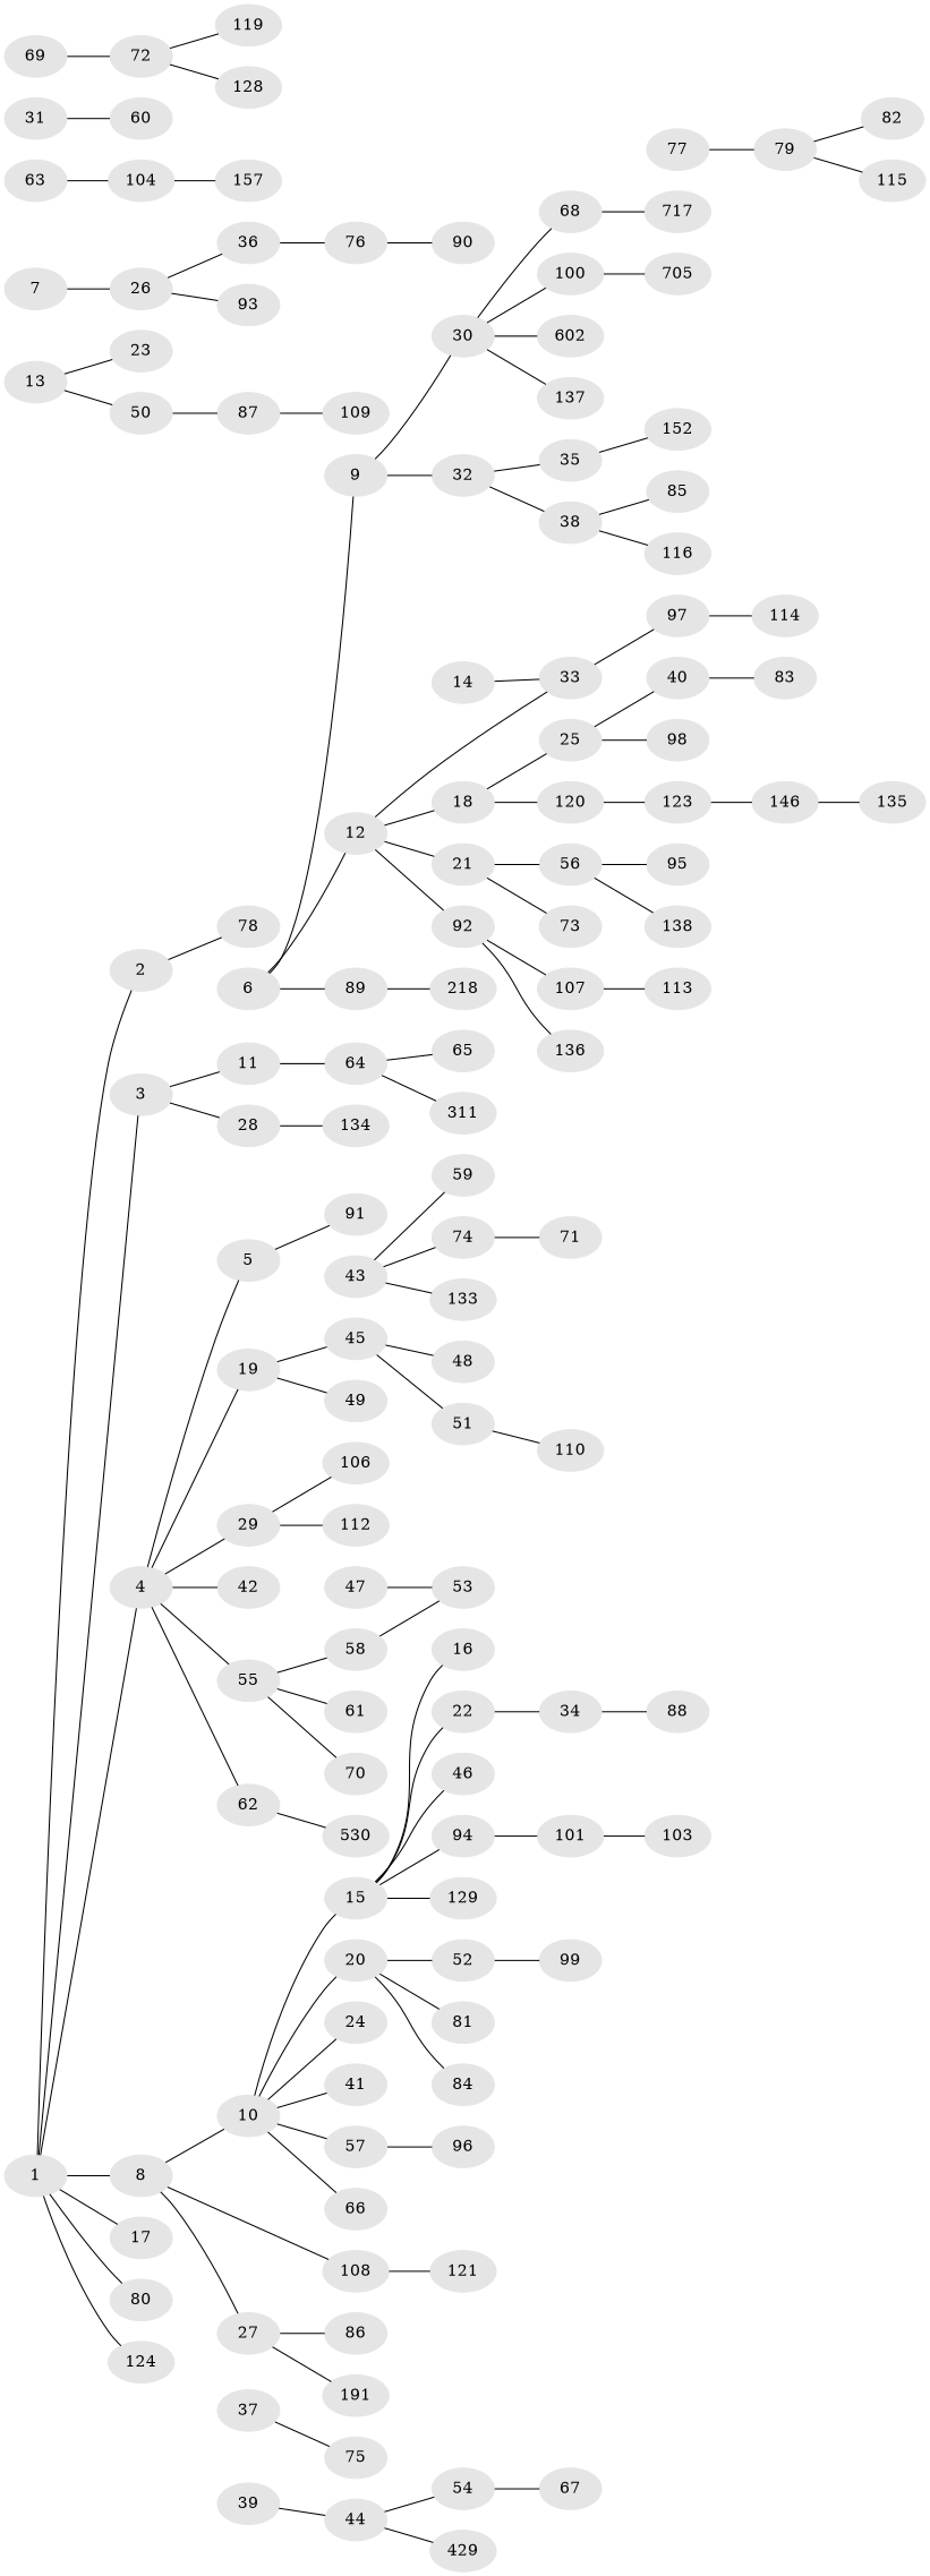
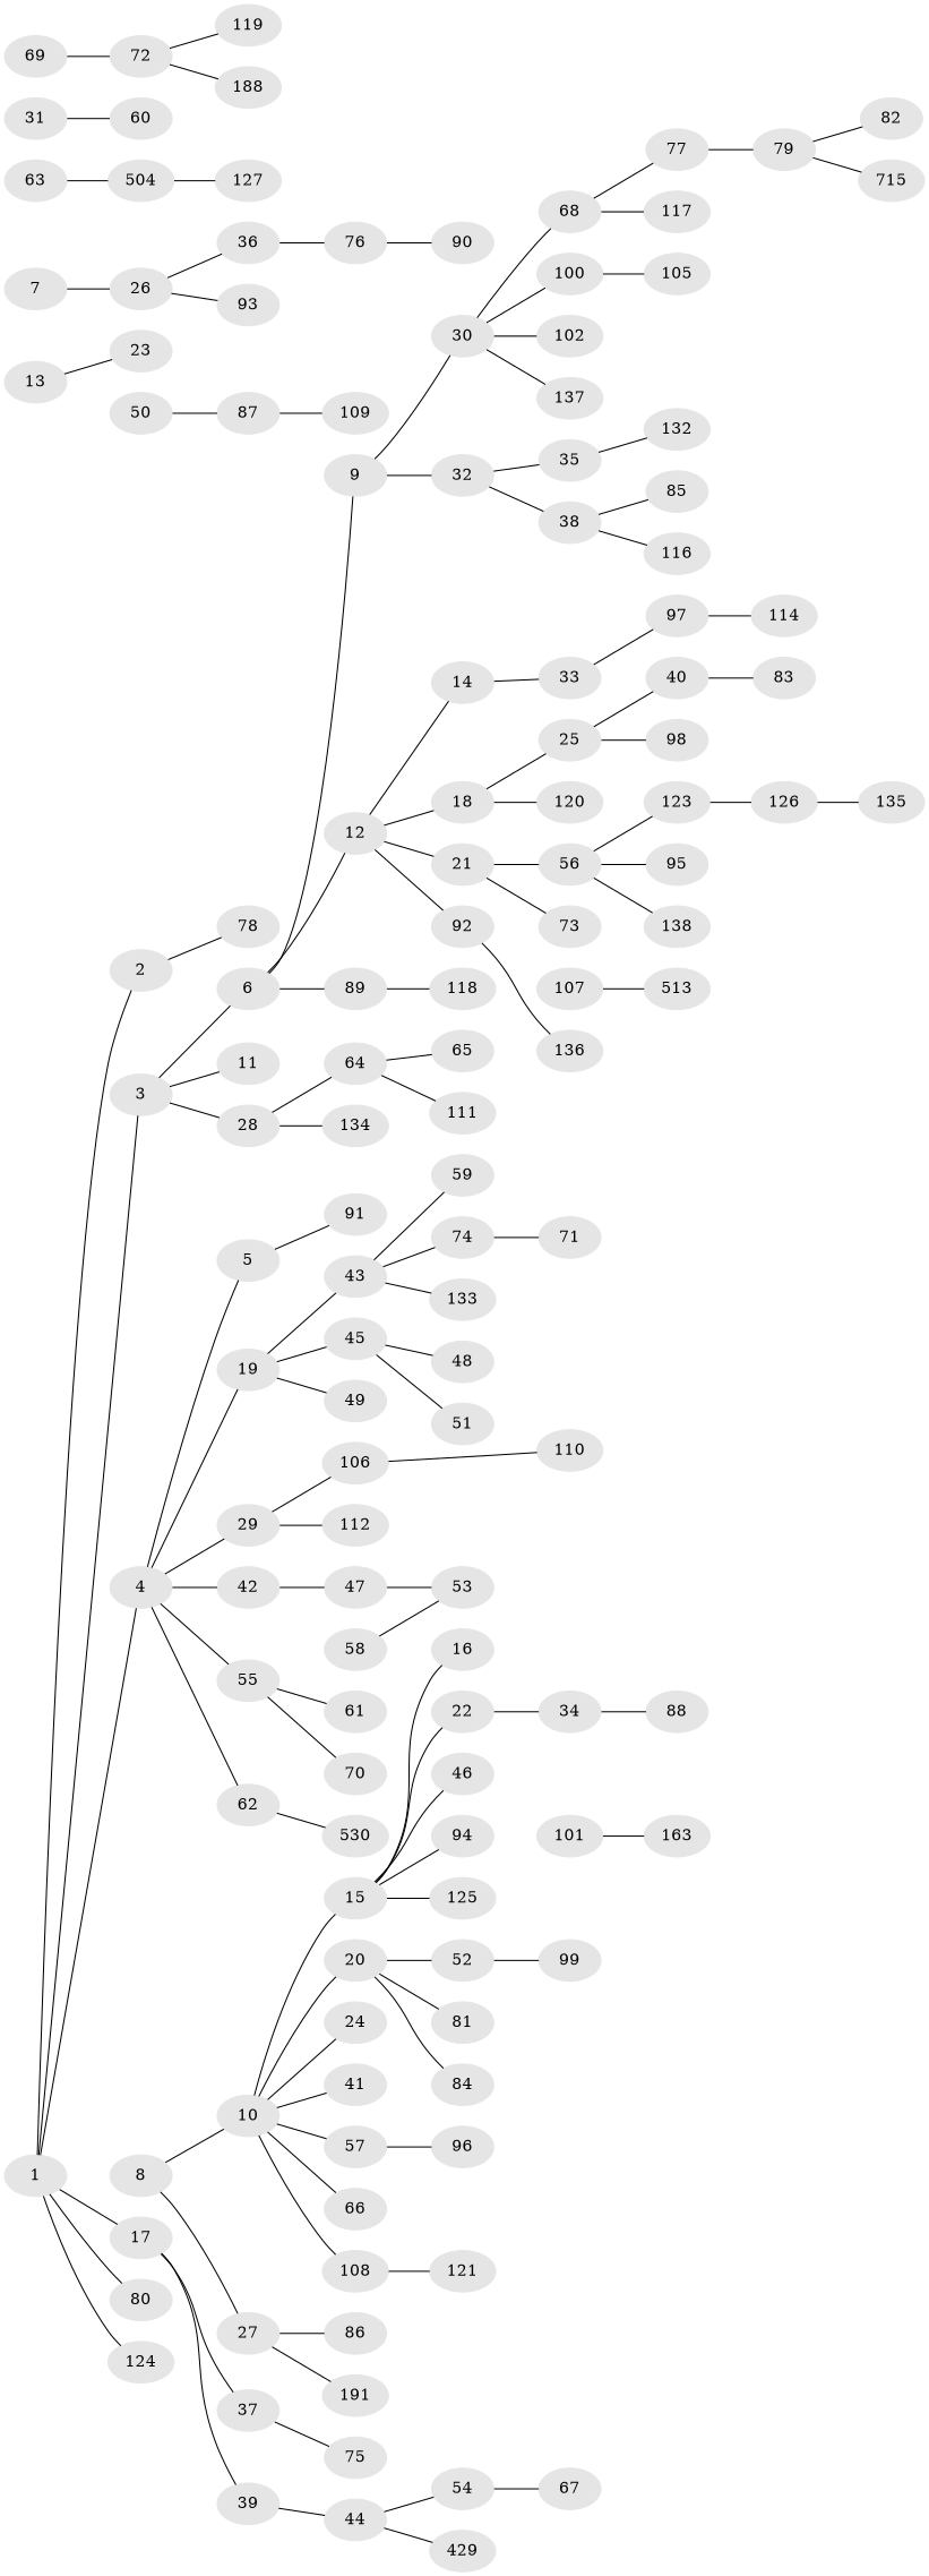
  graph {
    rankdir=LR
    node [color=gray90 style=filled]
    1
    2
    3
    4
    8
    17
    80
    124
    78
    6
    11
    28
    5
    19
    29
    42
    55
    62
    10
    27
    13
    23
    50
    37
    39
    9
    12
    89
    64
    134
    91
    43
    45
    49
    106
    112
    47
    58
    61
    70
    n41 [label=530]
    7
    26
    30
    32
    14
    18
    21
    92
-   118 [label=218]
+   118
    36
    93
    15
    20
    24
    41
    57
    66
    108
    86
    n61 [label=191]
    68
    100
-   102 [label=602]
+   102
    137
    35
    38
    16
    22
    46
    94
-   125 [label=129]
+   125
    52
    81
    84
    96
    63
-   104
+   104 [label=504]
    121
    65
-   111 [label=311]
+   111
    33
    25
    120
    56
    73
    107
    136
    87
    97
    34
    101
    75
    44
    40
    98
    123
    59
    74
    133
    48
    51
    99
    95
    138
    88
    83
    76
    31
    60
    110
    77
-   117 [label=717]
-   105 [label=705]
-   132 [label=152]
+   117
+   105
+   132
    85
    116
    114
    90
    54
    n121 [label=429]
    53
    71
    67
    109
    69
    72
-   127 [label=157]
+   127
    79
    119
-   128
+   128 [label=188]
    82
-   115
-   113
-   103
-   126 [label=146]
+   115 [label=715]
+   113 [label=513]
+   103 [label=163]
+   126
    135
    1 -- 2
    1 -- 3
    1 -- 4
-   1 -- 8
    1 -- 17
    1 -- 80
    1 -- 124
    2 -- 78
+   3 -- 6
    3 -- 11
    3 -- 28
    4 -- 5
    4 -- 19
    4 -- 29
    4 -- 42
    4 -- 55
    4 -- 62
    8 -- 10
    8 -- 27
+   17 -- 37
+   17 -- 39
    6 -- 9
    6 -- 12
    6 -- 89
-   11 -- 64
+   28 -- 64
    28 -- 134
    5 -- 91
+   19 -- 43
    19 -- 45
    19 -- 49
    29 -- 106
    29 -- 112
-   55 -- 58
+   42 -- 47
    55 -- 61
    55 -- 70
    62 -- n41
    10 -- 15
    10 -- 20
    10 -- 24
    10 -- 41
    10 -- 57
    10 -- 66
-   8 -- 108
+   10 -- 108
    27 -- 86
    27 -- n61
    13 -- 23
-   13 -- 50
    50 -- 87
    37 -- 75
    39 -- 44
    9 -- 30
    9 -- 32
-   12 -- 33
+   12 -- 14
    12 -- 18
    12 -- 21
    12 -- 92
    89 -- 118
    64 -- 65
    64 -- 111
    43 -- 59
    43 -- 74
    43 -- 133
    45 -- 48
    45 -- 51
-   51 -- 110
+   106 -- 110
    47 -- 53
    58 -- 53
    7 -- 26
    26 -- 36
    26 -- 93
    30 -- 68
    30 -- 100
    30 -- 102
    30 -- 137
    32 -- 35
    32 -- 38
    14 -- 33
    18 -- 25
    18 -- 120
    21 -- 56
    21 -- 73
-   92 -- 107
    92 -- 136
    36 -- 76
    15 -- 16
    15 -- 22
    15 -- 46
    15 -- 94
    15 -- 125
    20 -- 52
    20 -- 81
    20 -- 84
    57 -- 96
    108 -- 121
+   68 -- 77
    68 -- 117
    100 -- 105
    35 -- 132
    38 -- 85
    38 -- 116
    22 -- 34
-   94 -- 101
    52 -- 99
    63 -- 104
    104 -- 127
    33 -- 97
    25 -- 40
    25 -- 98
-   120 -- 123
+   56 -- 123
    56 -- 95
    56 -- 138
    107 -- 113
    87 -- 109
    97 -- 114
    34 -- 88
    101 -- 103
    44 -- 54
    44 -- n121
    40 -- 83
    123 -- 126
    74 -- 71
    76 -- 90
    31 -- 60
    77 -- 79
    54 -- 67
    69 -- 72
    72 -- 119
    72 -- 128
    79 -- 82
    79 -- 115
    126 -- 135
  }
